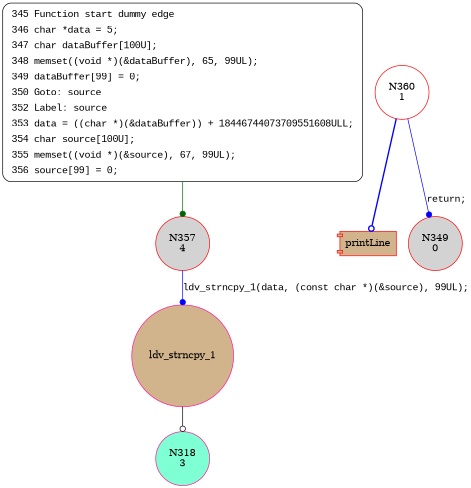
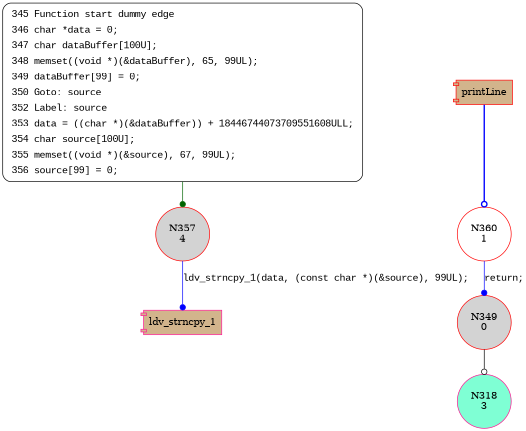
  digraph {
    node [color=red fillcolor=lightgrey shape=circle style=filled]
    edge [arrowhead=dot color=blue fontname="Courier New" style=solid]
    n1 [label="N357\n4"]
-   n2 [color=deeppink fillcolor=tan label=ldv_strncpy_1]
+   n2 [color=deeppink fillcolor=tan label=ldv_strncpy_1 shape=component]
    n3 [color=deeppink fillcolor=aquamarine label="N318\n3"]
    n4 [fillcolor=tan label=printLine shape=component]
    n5 [fillcolor=white label="N360\n1"]
    n6 [label="N349\n0"]
-   n7 [fillcolor=white fontname="Courier New" label=<<table border="0" cellborder="0" cellpadding="3" bgcolor="white"><tr><td align="right">345</td><td align="left">Function start dummy edge</td></tr><tr><td align="right">346</td><td align="left">char *data = 5;</td></tr><tr><td align="right">347</td><td align="left">char dataBuffer[100U];</td></tr><tr><td align="right">348</td><td align="left">memset((void *)(&amp;dataBuffer), 65, 99UL);</td></tr><tr><td align="right">349</td><td align="left">dataBuffer[99] = 0;</td></tr><tr><td align="right">350</td><td align="left">Goto: source</td></tr><tr><td align="right">352</td><td align="left">Label: source</td></tr><tr><td align="right">353</td><td align="left">data = ((char *)(&amp;dataBuffer)) + 18446744073709551608ULL;</td></tr><tr><td align="right">354</td><td align="left">char source[100U];</td></tr><tr><td align="right">355</td><td align="left">memset((void *)(&amp;source), 67, 99UL);</td></tr><tr><td align="right">356</td><td align="left">source[99] = 0;</td></tr></table>> penwidth=1 shape=Mrecord style="filled,bold" color=""]
+   n7 [fillcolor=white fontname="Courier New" label=<<table border="0" cellborder="0" cellpadding="3" bgcolor="white"><tr><td align="right">345</td><td align="left">Function start dummy edge</td></tr><tr><td align="right">346</td><td align="left">char *data = 0;</td></tr><tr><td align="right">347</td><td align="left">char dataBuffer[100U];</td></tr><tr><td align="right">348</td><td align="left">memset((void *)(&amp;dataBuffer), 65, 99UL);</td></tr><tr><td align="right">349</td><td align="left">dataBuffer[99] = 0;</td></tr><tr><td align="right">350</td><td align="left">Goto: source</td></tr><tr><td align="right">352</td><td align="left">Label: source</td></tr><tr><td align="right">353</td><td align="left">data = ((char *)(&amp;dataBuffer)) + 18446744073709551608ULL;</td></tr><tr><td align="right">354</td><td align="left">char source[100U];</td></tr><tr><td align="right">355</td><td align="left">memset((void *)(&amp;source), 67, 99UL);</td></tr><tr><td align="right">356</td><td align="left">source[99] = 0;</td></tr></table>> penwidth=1 shape=Mrecord style="filled,bold" color=""]
    n1 -> n2 [label="ldv_strncpy_1(data, (const char *)(&source), 99UL);"]
-   n2 -> n3 [arrowhead=odot color=black]
-   n5 -> n4 [arrowhead=odot style=bold]
+   n6 -> n3 [arrowhead=odot color=black]
+   n4 -> n5 [arrowhead=odot style=bold]
    n5 -> n6 [label="return;"]
    n7 -> n1 [color=darkgreen fontname=""]
  }
